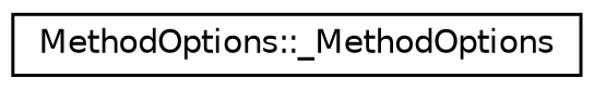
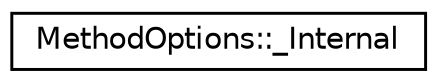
  digraph {
    rankdir=TB
-   n1 [color=black fillcolor=white fontname=Helvetica fontsize=10 height=0.2 label="MethodOptions::_MethodOptions" shape=record style=filled width=0.4]
+   n1 [color=black fillcolor=white fontname=Helvetica fontsize=10 height=0.2 label="MethodOptions::_Internal" shape=record style=filled width=0.4]
  }
